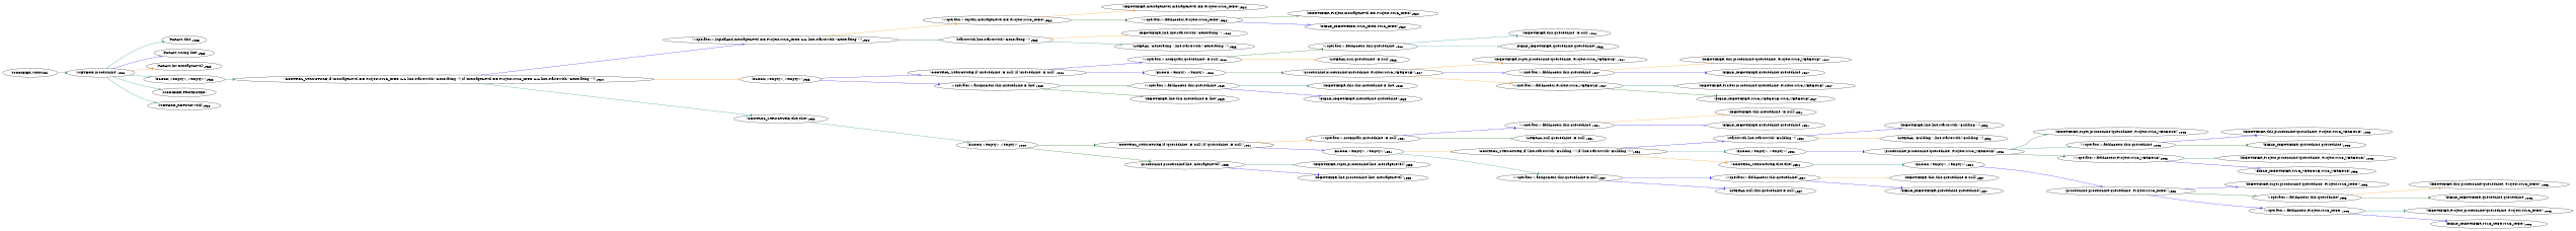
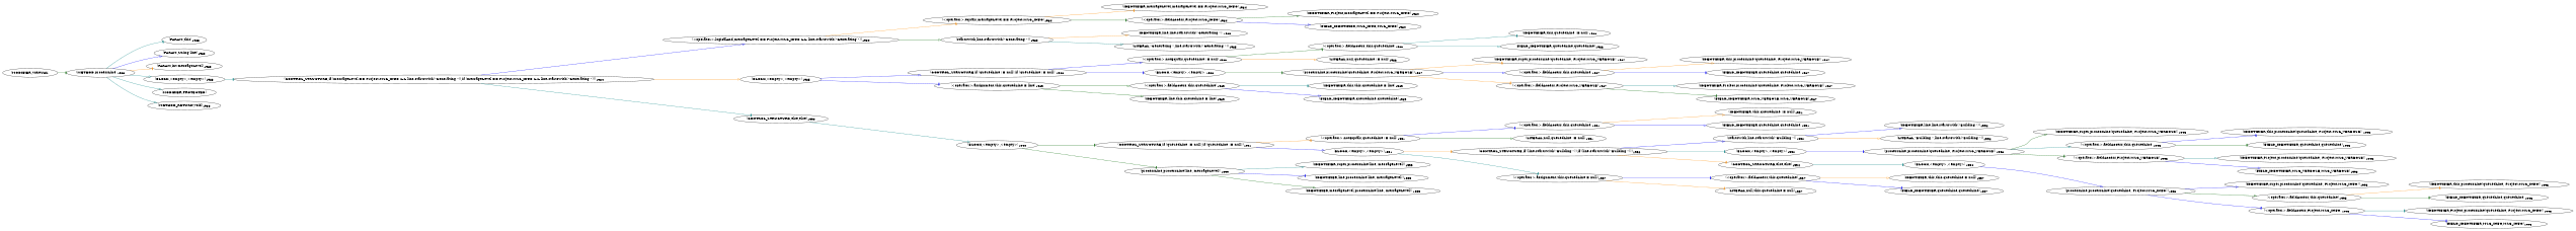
  digraph {
    rankdir=LR
    edge [arrowhead=tee color=blue]
    n1 [label=<(METHOD,processLine)<SUB>1983</SUB>>]
    n2 [label=<(PARAM,this)<SUB>1983</SUB>>]
    n3 [label=<(PARAM,String line)<SUB>1983</SUB>>]
    n4 [label=<(PARAM,int messageLevel)<SUB>1983</SUB>>]
    n5 [label=<(BLOCK,&lt;empty&gt;,&lt;empty&gt;)<SUB>1983</SUB>>]
    n6 [label=<(MODIFIER,PROTECTED)>]
    n7 [label=<(METHOD_RETURN,void)<SUB>1983</SUB>>]
    n8 [label=<(CONTROL_STRUCTURE,if (messageLevel == Project.MSG_INFO &amp;&amp; line.startsWith(&quot;Generating &quot;)),if (messageLevel == Project.MSG_INFO &amp;&amp; line.startsWith(&quot;Generating &quot;)))<SUB>1984</SUB>>]
    n9 [label=<(MODIFIER,VIRTUAL)>]
    n10 [label=<(&lt;operator&gt;.logicalAnd,messageLevel == Project.MSG_INFO &amp;&amp; line.startsWith(&quot;Generating &quot;))<SUB>1984</SUB>>]
    n11 [label=<(BLOCK,&lt;empty&gt;,&lt;empty&gt;)<SUB>1985</SUB>>]
    n12 [label=<(CONTROL_STRUCTURE,else,else)<SUB>1990</SUB>>]
    n13 [label=<(&lt;operator&gt;.equals,messageLevel == Project.MSG_INFO)<SUB>1984</SUB>>]
    n14 [label=<(startsWith,line.startsWith(&quot;Generating &quot;))<SUB>1985</SUB>>]
    n15 [label=<(CONTROL_STRUCTURE,if (queuedLine != null),if (queuedLine != null))<SUB>1986</SUB>>]
    n16 [label=<(&lt;operator&gt;.assignment,this.queuedLine = line)<SUB>1989</SUB>>]
    n17 [label=<(BLOCK,&lt;empty&gt;,&lt;empty&gt;)<SUB>1990</SUB>>]
    n18 [label=<(IDENTIFIER,messageLevel,messageLevel == Project.MSG_INFO)<SUB>1984</SUB>>]
    n19 [label=<(&lt;operator&gt;.fieldAccess,Project.MSG_INFO)<SUB>1984</SUB>>]
    n20 [label=<(IDENTIFIER,line,line.startsWith(&quot;Generating &quot;))<SUB>1985</SUB>>]
    n21 [label=<(LITERAL,&quot;Generating &quot;,line.startsWith(&quot;Generating &quot;))<SUB>1985</SUB>>]
    n22 [label=<(IDENTIFIER,Project,messageLevel == Project.MSG_INFO)<SUB>1984</SUB>>]
    n23 [label=<(FIELD_IDENTIFIER,MSG_INFO,MSG_INFO)<SUB>1984</SUB>>]
    n24 [label=<(&lt;operator&gt;.notEquals,queuedLine != null)<SUB>1986</SUB>>]
    n25 [label=<(BLOCK,&lt;empty&gt;,&lt;empty&gt;)<SUB>1986</SUB>>]
    n26 [label=<(&lt;operator&gt;.fieldAccess,this.queuedLine)<SUB>1989</SUB>>]
    n27 [label=<(IDENTIFIER,line,this.queuedLine = line)<SUB>1989</SUB>>]
    n28 [label=<(&lt;operator&gt;.fieldAccess,this.queuedLine)<SUB>1986</SUB>>]
    n29 [label=<(LITERAL,null,queuedLine != null)<SUB>1986</SUB>>]
    n30 [label=<(processLine,processLine(queuedLine, Project.MSG_VERBOSE))<SUB>1987</SUB>>]
    n31 [label=<(IDENTIFIER,this,queuedLine != null)<SUB>1986</SUB>>]
    n32 [label=<(FIELD_IDENTIFIER,queuedLine,queuedLine)<SUB>1986</SUB>>]
    n33 [label=<(IDENTIFIER,super,processLine(queuedLine, Project.MSG_VERBOSE))<SUB>1987</SUB>>]
    n34 [label=<(&lt;operator&gt;.fieldAccess,this.queuedLine)<SUB>1987</SUB>>]
    n35 [label=<(&lt;operator&gt;.fieldAccess,Project.MSG_VERBOSE)<SUB>1987</SUB>>]
    n36 [label=<(IDENTIFIER,this,processLine(queuedLine, Project.MSG_VERBOSE))<SUB>1987</SUB>>]
    n37 [label=<(FIELD_IDENTIFIER,queuedLine,queuedLine)<SUB>1987</SUB>>]
    n38 [label=<(IDENTIFIER,Project,processLine(queuedLine, Project.MSG_VERBOSE))<SUB>1987</SUB>>]
    n39 [label=<(FIELD_IDENTIFIER,MSG_VERBOSE,MSG_VERBOSE)<SUB>1987</SUB>>]
    n40 [label=<(IDENTIFIER,this,this.queuedLine = line)<SUB>1989</SUB>>]
    n41 [label=<(FIELD_IDENTIFIER,queuedLine,queuedLine)<SUB>1989</SUB>>]
    n42 [label=<(CONTROL_STRUCTURE,if (queuedLine != null),if (queuedLine != null))<SUB>1991</SUB>>]
    n43 [label=<(processLine,processLine(line, messageLevel))<SUB>1999</SUB>>]
    n44 [label=<(&lt;operator&gt;.notEquals,queuedLine != null)<SUB>1991</SUB>>]
    n45 [label=<(BLOCK,&lt;empty&gt;,&lt;empty&gt;)<SUB>1991</SUB>>]
    n46 [label=<(IDENTIFIER,super,processLine(line, messageLevel))<SUB>1999</SUB>>]
    n47 [label=<(IDENTIFIER,line,processLine(line, messageLevel))<SUB>1999</SUB>>]
+   n48 [label=<(IDENTIFIER,messageLevel,processLine(line, messageLevel))<SUB>1999</SUB>>]
    n49 [label=<(&lt;operator&gt;.fieldAccess,this.queuedLine)<SUB>1991</SUB>>]
    n50 [label=<(LITERAL,null,queuedLine != null)<SUB>1991</SUB>>]
    n51 [label=<(CONTROL_STRUCTURE,if (line.startsWith(&quot;Building &quot;)),if (line.startsWith(&quot;Building &quot;)))<SUB>1992</SUB>>]
    n52 [label=<(&lt;operator&gt;.assignment,this.queuedLine = null)<SUB>1997</SUB>>]
    n53 [label=<(IDENTIFIER,this,queuedLine != null)<SUB>1991</SUB>>]
    n54 [label=<(FIELD_IDENTIFIER,queuedLine,queuedLine)<SUB>1991</SUB>>]
    n55 [label=<(startsWith,line.startsWith(&quot;Building &quot;))<SUB>1992</SUB>>]
    n56 [label=<(BLOCK,&lt;empty&gt;,&lt;empty&gt;)<SUB>1992</SUB>>]
    n57 [label=<(CONTROL_STRUCTURE,else,else)<SUB>1994</SUB>>]
    n58 [label=<(&lt;operator&gt;.fieldAccess,this.queuedLine)<SUB>1997</SUB>>]
    n59 [label=<(LITERAL,null,this.queuedLine = null)<SUB>1997</SUB>>]
    n60 [label=<(IDENTIFIER,line,line.startsWith(&quot;Building &quot;))<SUB>1992</SUB>>]
    n61 [label=<(LITERAL,&quot;Building &quot;,line.startsWith(&quot;Building &quot;))<SUB>1992</SUB>>]
    n62 [label=<(processLine,processLine(queuedLine, Project.MSG_VERBOSE))<SUB>1993</SUB>>]
    n63 [label=<(BLOCK,&lt;empty&gt;,&lt;empty&gt;)<SUB>1994</SUB>>]
    n64 [label=<(IDENTIFIER,super,processLine(queuedLine, Project.MSG_VERBOSE))<SUB>1993</SUB>>]
    n65 [label=<(&lt;operator&gt;.fieldAccess,this.queuedLine)<SUB>1993</SUB>>]
    n66 [label=<(&lt;operator&gt;.fieldAccess,Project.MSG_VERBOSE)<SUB>1993</SUB>>]
    n67 [label=<(IDENTIFIER,this,processLine(queuedLine, Project.MSG_VERBOSE))<SUB>1993</SUB>>]
    n68 [label=<(FIELD_IDENTIFIER,queuedLine,queuedLine)<SUB>1993</SUB>>]
    n69 [label=<(IDENTIFIER,Project,processLine(queuedLine, Project.MSG_VERBOSE))<SUB>1993</SUB>>]
    n70 [label=<(FIELD_IDENTIFIER,MSG_VERBOSE,MSG_VERBOSE)<SUB>1993</SUB>>]
    n71 [label=<(processLine,processLine(queuedLine, Project.MSG_INFO))<SUB>1995</SUB>>]
    n72 [label=<(IDENTIFIER,super,processLine(queuedLine, Project.MSG_INFO))<SUB>1995</SUB>>]
    n73 [label=<(&lt;operator&gt;.fieldAccess,this.queuedLine)<SUB>1995</SUB>>]
    n74 [label=<(&lt;operator&gt;.fieldAccess,Project.MSG_INFO)<SUB>1995</SUB>>]
    n75 [label=<(IDENTIFIER,this,processLine(queuedLine, Project.MSG_INFO))<SUB>1995</SUB>>]
    n76 [label=<(FIELD_IDENTIFIER,queuedLine,queuedLine)<SUB>1995</SUB>>]
    n77 [label=<(IDENTIFIER,Project,processLine(queuedLine, Project.MSG_INFO))<SUB>1995</SUB>>]
    n78 [label=<(FIELD_IDENTIFIER,MSG_INFO,MSG_INFO)<SUB>1995</SUB>>]
    n79 [label=<(IDENTIFIER,this,this.queuedLine = null)<SUB>1997</SUB>>]
    n80 [label=<(FIELD_IDENTIFIER,queuedLine,queuedLine)<SUB>1997</SUB>>]
    n1 -> n2 [color=teal]
    n1 -> n3 [arrowhead=onormal]
    n1 -> n4 [color=darkorange]
    n1 -> n5 [arrowhead=onormal color=teal]
    n1 -> n6 [arrowhead=onormal color=teal]
    n1 -> n7 [arrowhead=onormal color=teal]
    n5 -> n8 [color=teal]
    n8 -> n10 [arrowhead=onormal]
    n8 -> n11 [arrowhead=onormal color=darkorange]
    n8 -> n12 [color=teal]
    n9 -> n1 [color=darkgreen]
    n10 -> n13 [color=darkorange]
    n10 -> n14 [arrowhead=onormal color=darkgreen]
    n11 -> n15 [arrowhead=onormal]
    n11 -> n16
    n12 -> n17 [arrowhead=onormal color=teal]
    n13 -> n18 [color=darkorange]
    n13 -> n19 [color=darkgreen]
    n14 -> n20 [arrowhead=onormal color=darkorange]
    n14 -> n21 [arrowhead=onormal color=teal]
    n15 -> n24 [arrowhead=onormal]
    n15 -> n25
    n16 -> n26 [arrowhead=onormal color=darkgreen]
    n16 -> n27 [arrowhead=onormal color=darkgreen]
    n17 -> n42 [color=darkgreen]
    n17 -> n43 [color=darkgreen]
    n19 -> n22 [arrowhead=onormal color=darkgreen]
    n19 -> n23 [arrowhead=onormal]
    n24 -> n28 [color=darkgreen]
    n24 -> n29 [arrowhead=onormal color=darkorange]
    n25 -> n30 [color=darkgreen]
    n26 -> n40 [color=teal]
    n26 -> n41 [arrowhead=onormal]
    n28 -> n31 [color=teal]
    n28 -> n32 [arrowhead=onormal color=teal]
    n30 -> n33 [color=darkorange]
    n30 -> n34 [arrowhead=onormal]
    n30 -> n35 [color=darkorange]
    n34 -> n36 [arrowhead=onormal color=darkorange]
    n34 -> n37
    n35 -> n38 [arrowhead=onormal color=teal]
    n35 -> n39 [color=darkgreen]
    n42 -> n44 [color=darkorange]
    n42 -> n45 [arrowhead=onormal]
    n43 -> n46 [arrowhead=onormal color=teal]
    n43 -> n47
+   n43 -> n48 [arrowhead=onormal color=darkgreen]
    n44 -> n49
    n44 -> n50 [arrowhead=onormal color=darkgreen]
    n45 -> n51 [color=darkorange]
    n45 -> n52 [color=teal]
    n49 -> n53 [arrowhead=onormal color=darkorange]
    n49 -> n54 [arrowhead=onormal]
    n51 -> n55 [arrowhead=onormal]
    n51 -> n56 [color=teal]
    n51 -> n57 [color=darkorange]
    n52 -> n58
-   n52 -> n59
+   n52 -> n59 [color=darkorange]
    n55 -> n60 [arrowhead=onormal]
    n55 -> n61 [arrowhead=onormal color=darkorange]
    n56 -> n62
    n57 -> n63 [color=teal]
    n58 -> n79 [arrowhead=onormal color=darkorange]
    n58 -> n80
    n62 -> n64 [arrowhead=onormal color=darkgreen]
    n62 -> n65 [arrowhead=onormal color=teal]
    n62 -> n66 [color=darkgreen]
    n63 -> n71 [arrowhead=onormal]
    n65 -> n67
    n65 -> n68 [color=darkgreen]
    n66 -> n69 [arrowhead=onormal color=teal]
    n66 -> n70 [arrowhead=onormal]
    n71 -> n72 [arrowhead=onormal]
    n71 -> n73 [arrowhead=onormal color=darkgreen]
    n71 -> n74
    n73 -> n75 [color=darkorange]
    n73 -> n76 [color=darkgreen]
    n74 -> n77 [color=teal]
    n74 -> n78
  }
